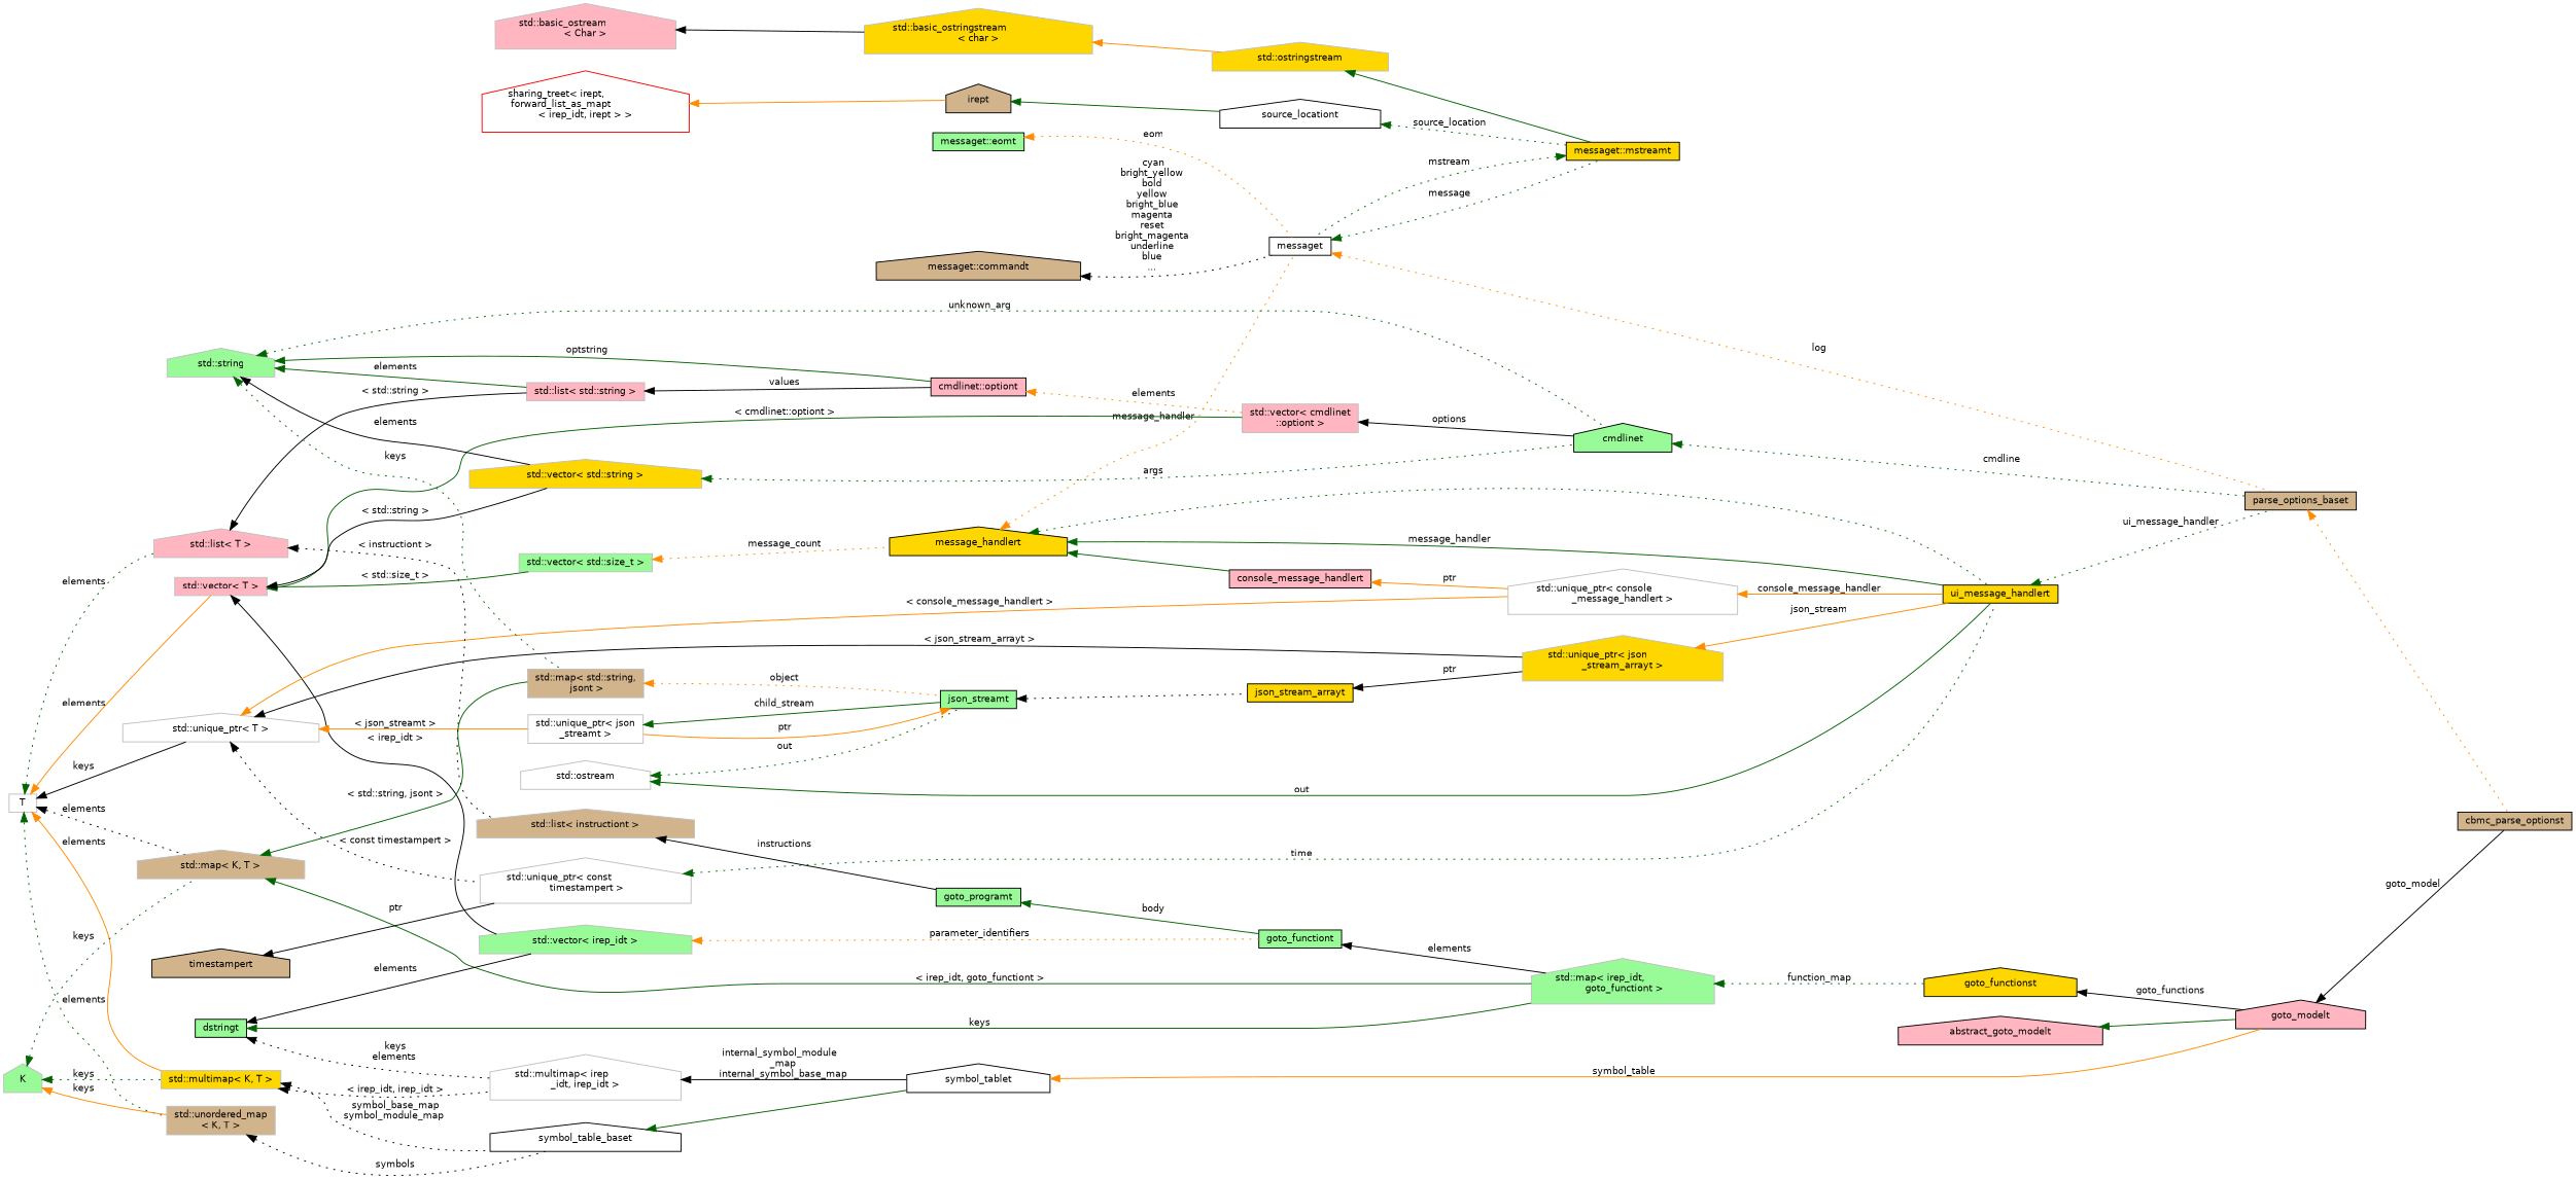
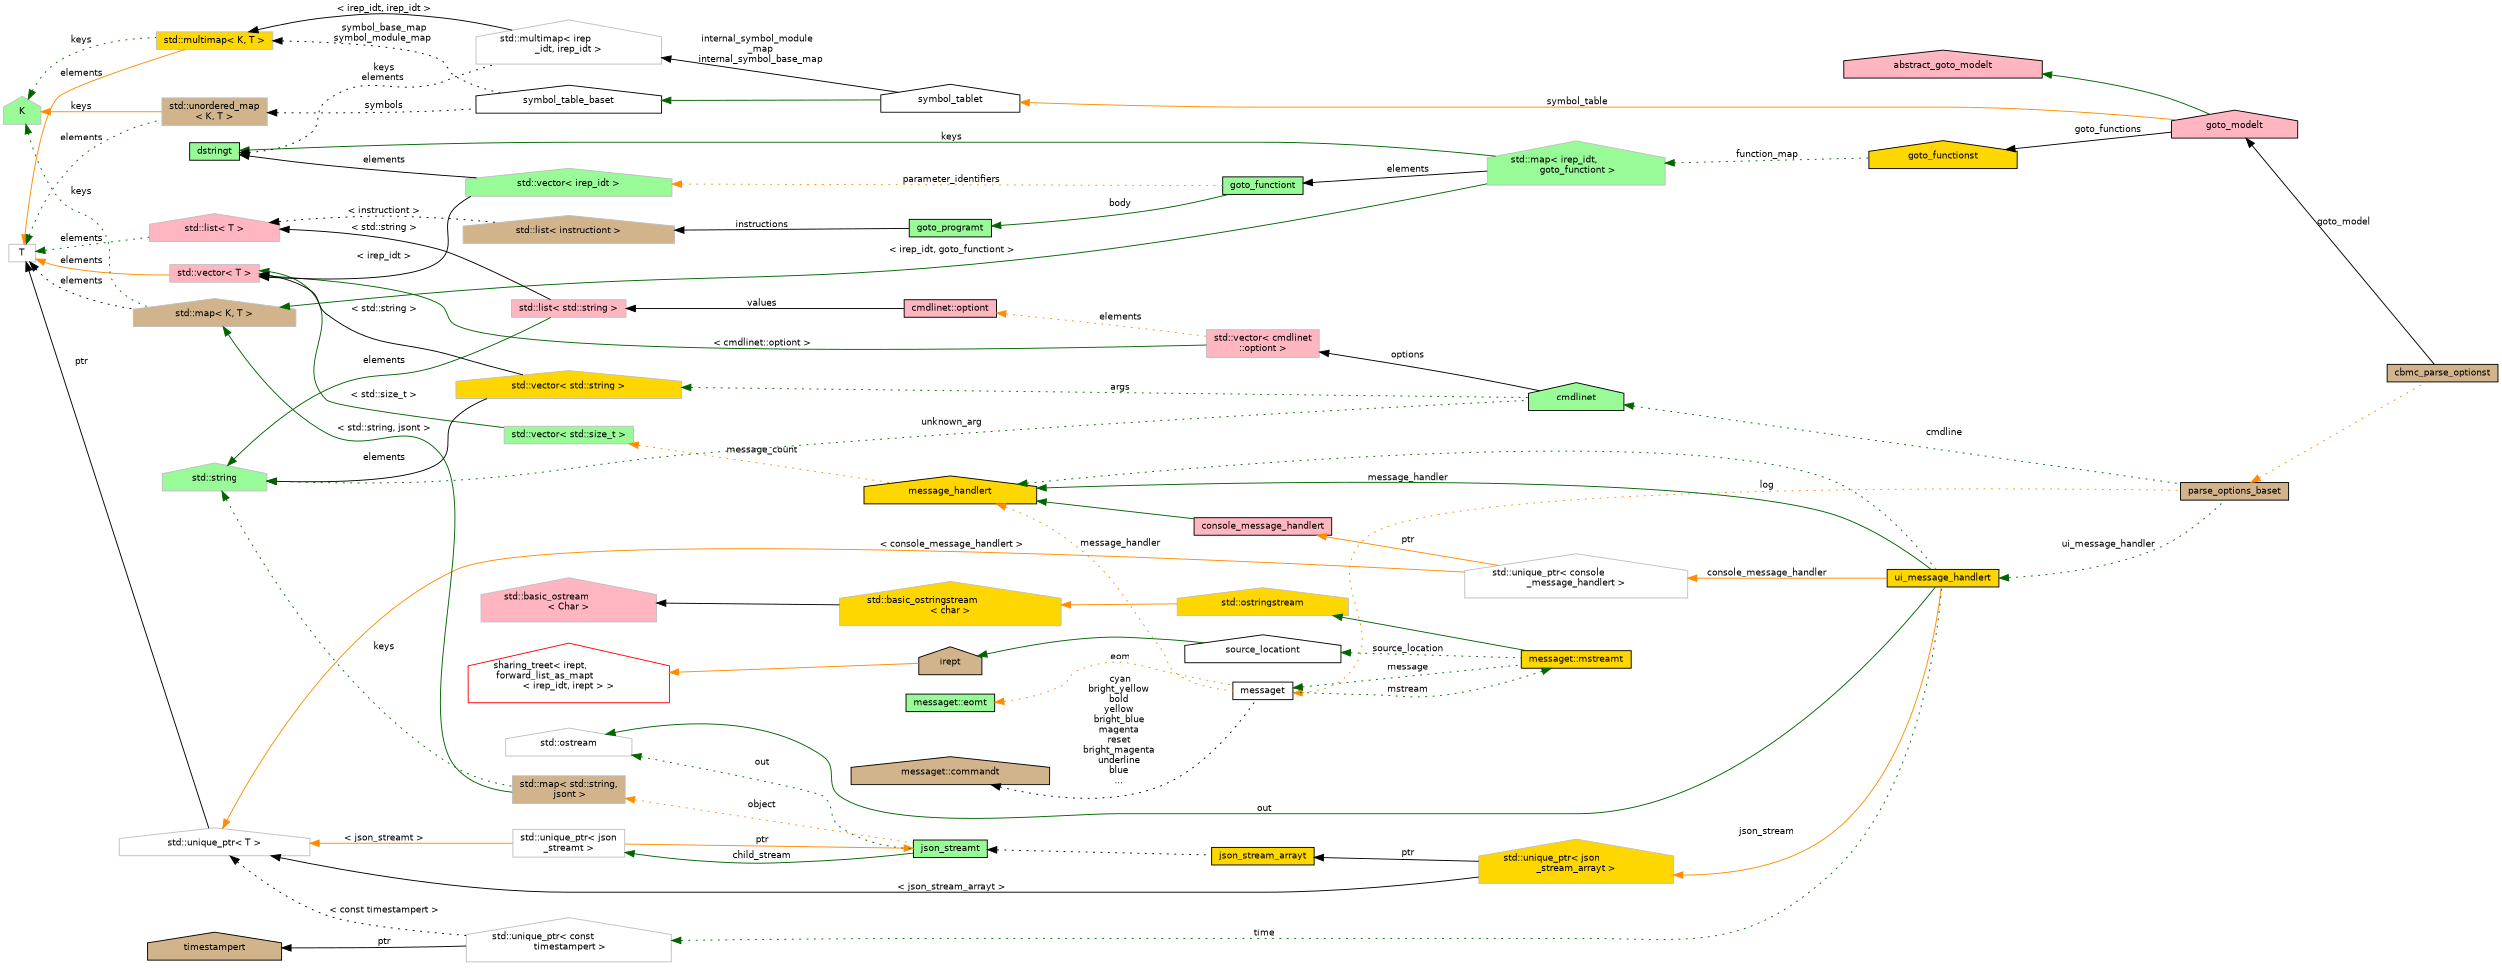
  digraph {
    rankdir=LR
    node [color=grey75 fillcolor=white fontname=Helvetica fontsize=10 shape=house style=filled]
    edge [color=darkgreen dir=back fontname=Helvetica fontsize=10 labelfontname=Helvetica labelfontsize=10 style=solid]
    n1 [color=black fillcolor=tan fontcolor=black height=0.2 label=cbmc_parse_optionst shape=box width=0.4]
    n2 [color=black fillcolor=tan height=0.2 label=parse_options_baset shape=box width=0.4]
    n3 [color=black height=0.2 label=messaget shape=box width=0.4]
    n4 [color=black fillcolor=gold height=0.2 label="messaget::mstreamt" shape=box width=0.4]
    n5 [color=black fillcolor=gold height=0.2 label=message_handlert width=0.4]
    n6 [color=black fillcolor=gold height=0.2 label=ui_message_handlert shape=box width=0.4]
    n7 [color=black fillcolor=lightpink height=0.2 label=console_message_handlert shape=box width=0.4]
    n8 [height=0.2 label="std::unique_ptr\< console\l_message_handlert \>" width=0.4]
    n9 [fillcolor=palegreen height=0.2 label="std::vector\< std::size_t \>" shape=box width=0.4]
    n10 [fillcolor=lightpink height=0.2 label="std::vector\< T \>" shape=box width=0.4]
    n11 [fillcolor=lightpink height=0.2 label="std::vector\< cmdlinet\l::optiont \>" shape=box width=0.4]
    n12 [fillcolor=gold height=0.2 label="std::vector\< std::string \>" width=0.4]
    n13 [fillcolor=palegreen height=0.2 label="std::vector\< irep_idt \>" width=0.4]
    n14 [color=black fillcolor=palegreen height=0.2 label=cmdlinet width=0.4]
    n15 [color=black fillcolor=palegreen height=0.2 label=goto_functiont shape=box width=0.4]
    n16 [height=0.2 label=T shape=box width=0.4]
    n17 [height=0.2 label="std::unique_ptr\< T \>" width=0.4]
    n18 [fillcolor=tan height=0.2 label="std::map\< K, T \>" width=0.4]
    n19 [fillcolor=lightpink height=0.2 label="std::list\< T \>" width=0.4]
    n20 [fillcolor=gold height=0.2 label="std::multimap\< K, T \>" shape=box width=0.4]
    n21 [fillcolor=tan height=0.2 label="std::unordered_map\l\< K, T \>" shape=box width=0.4]
    n22 [fillcolor=gold height=0.2 label="std::unique_ptr\< json\l_stream_arrayt \>" width=0.4]
    n23 [height=0.2 label="std::unique_ptr\< json\l_streamt \>" shape=box width=0.4]
    n24 [height=0.2 label="std::unique_ptr\< const\l timestampert \>" width=0.4]
    n25 [fillcolor=tan height=0.2 label="std::map\< std::string,\l jsont \>" shape=box width=0.4]
    n26 [fillcolor=palegreen height=0.2 label="std::map\< irep_idt,\l goto_functiont \>" width=0.4]
    n27 [fillcolor=lightpink height=0.2 label="std::list\< std::string \>" shape=box width=0.4]
    n28 [fillcolor=tan height=0.2 label="std::list\< instructiont \>" width=0.4]
    n29 [color=black height=0.2 label=symbol_table_baset width=0.4]
    n30 [height=0.2 label="std::multimap\< irep\l_idt, irep_idt \>" width=0.4]
    n31 [color=black fillcolor=tan height=0.2 label="messaget::commandt" width=0.4]
    n32 [fillcolor=gold height=0.2 label="std::ostringstream" width=0.4]
    n33 [fillcolor=gold height=0.2 label="std::basic_ostringstream\l\< char \>" width=0.4]
    n34 [fillcolor=lightpink height=0.2 label="std::basic_ostream\l\< Char \>" width=0.4]
    n35 [color=black height=0.2 label=source_locationt width=0.4]
    n36 [color=black fillcolor=tan height=0.2 label=irept width=0.4]
    n37 [color=red height=0.2 label="sharing_treet\< irept,\l forward_list_as_mapt\l\< irep_idt, irept \> \>" width=0.4]
    n38 [color=black fillcolor=palegreen height=0.2 label="messaget::eomt" shape=box width=0.4]
    n39 [color=black fillcolor=gold height=0.2 label=json_stream_arrayt shape=box width=0.4]
    n40 [color=black fillcolor=palegreen height=0.2 label=json_streamt shape=box width=0.4]
    n41 [fillcolor=palegreen height=0.2 label="std::string" width=0.4]
    n42 [color=black fillcolor=lightpink height=0.2 label="cmdlinet::optiont" shape=box width=0.4]
    n43 [color=black fillcolor=gold height=0.2 label=goto_functionst width=0.4]
    n44 [fillcolor=palegreen height=0.2 label=K width=0.4]
    n45 [height=0.2 label="std::ostream" width=0.4]
    n46 [color=black fillcolor=tan height=0.2 label=timestampert width=0.4]
    n47 [color=black fillcolor=palegreen height=0.2 label=goto_programt shape=box width=0.4]
    n48 [color=black fillcolor=lightpink height=0.2 label=goto_modelt width=0.4]
    n49 [color=black fillcolor=lightpink height=0.2 label=abstract_goto_modelt width=0.4]
    n50 [color=black height=0.2 label=symbol_tablet width=0.4]
    n51 [color=black fillcolor=palegreen height=0.2 label=dstringt shape=box width=0.4]
    n2 -> n1 [color=darkorange style=dotted]
    n3 -> n2 [color=darkorange label=" log" style=dotted]
    n3 -> n4 [label=" message" style=dotted]
    n4 -> n3 [label=" mstream" style=dotted]
    n5 -> n3 [color=darkorange label=" message_handler" style=dotted]
    n5 -> n6 [style=dotted]
    n5 -> n6 [label=" message_handler"]
    n5 -> n7
    n6 -> n2 [label=" ui_message_handler" style=dotted]
    n7 -> n8 [color=darkorange label=" ptr"]
    n8 -> n6 [color=darkorange label=" console_message_handler"]
    n9 -> n5 [color=darkorange label=" message_count" style=dotted]
    n10 -> n9 [label=" \< std::size_t \>"]
    n10 -> n11 [label=" \< cmdlinet::optiont \>"]
    n10 -> n12 [color=black label=" \< std::string \>"]
    n10 -> n13 [color=black label=" \< irep_idt \>"]
    n11 -> n14 [color=black label=" options"]
    n12 -> n14 [label=" args" style=dotted]
    n13 -> n15 [color=darkorange label=" parameter_identifiers" style=dotted]
    n14 -> n2 [label=" cmdline" style=dotted]
    n15 -> n26 [color=black label=" elements"]
    n16 -> n10 [color=darkorange label=" elements"]
-   n16 -> n17 [color=black label=" keys"]
+   n16 -> n17 [color=black label=" ptr"]
    n16 -> n18 [color=black label=" elements" style=dotted]
    n16 -> n19 [label=" elements" style=dotted]
    n16 -> n20 [color=darkorange label=" elements"]
    n16 -> n21 [label=" elements" style=dotted]
    n17 -> n8 [color=darkorange label=" \< console_message_handlert \>"]
    n17 -> n22 [color=black label=" \< json_stream_arrayt \>"]
    n17 -> n23 [color=darkorange label=" \< json_streamt \>"]
    n17 -> n24 [color=black label=" \< const timestampert \>" style=dotted]
    n18 -> n25 [label=" \< std::string, jsont \>"]
    n18 -> n26 [label=" \< irep_idt, goto_functiont \>"]
    n19 -> n27 [color=black label=" \< std::string \>"]
    n19 -> n28 [color=black label=" \< instructiont \>" style=dotted]
    n20 -> n29 [color=black label=" symbol_base_map\nsymbol_module_map" style=dotted]
-   n20 -> n30 [color=black label=" \< irep_idt, irep_idt \>" style=dotted]
+   n20 -> n30 [color=black label=" \< irep_idt, irep_idt \>"]
    n21 -> n29 [color=black label=" symbols" style=dotted]
    n22 -> n6 [color=darkorange label=" json_stream"]
    n23 -> n40 [label=" child_stream"]
    n24 -> n6 [label=" time" style=dotted]
    n25 -> n40 [color=darkorange label=" object" style=dotted]
    n26 -> n43 [label=" function_map" style=dotted]
    n27 -> n42 [color=black label=" values"]
    n28 -> n47 [color=black label=" instructions"]
    n29 -> n50
    n30 -> n50 [color=black label=" internal_symbol_module\l_map\ninternal_symbol_base_map"]
    n31 -> n3 [color=black label=" cyan\nbright_yellow\nbold\nyellow\nbright_blue\nmagenta\nreset\nbright_magenta\nunderline\nblue\n..." style=dotted]
    n32 -> n4
    n33 -> n32 [color=darkorange]
    n34 -> n33 [color=black]
    n35 -> n4 [label=" source_location" style=dotted]
    n36 -> n35
    n37 -> n36 [color=darkorange]
    n38 -> n3 [color=darkorange label=" eom" style=dotted]
    n39 -> n22 [color=black label=" ptr"]
    n40 -> n23 [color=darkorange label=" ptr"]
    n40 -> n39 [color=black style=dotted]
    n41 -> n12 [color=black label=" elements"]
    n41 -> n14 [label=" unknown_arg" style=dotted]
    n41 -> n25 [label=" keys" style=dotted]
    n41 -> n27 [label=" elements"]
-   n41 -> n42 [label=" optstring"]
    n42 -> n11 [color=darkorange label=" elements" style=dotted]
    n43 -> n48 [color=black label=" goto_functions"]
    n44 -> n18 [label=" keys" style=dotted]
    n44 -> n20 [label=" keys" style=dotted]
    n44 -> n21 [color=darkorange label=" keys"]
    n45 -> n6 [label=" out"]
    n45 -> n40 [label=" out" style=dotted]
    n46 -> n24 [color=black label=" ptr"]
    n47 -> n15 [label=" body"]
    n48 -> n1 [color=black label=" goto_model"]
    n49 -> n48
    n50 -> n48 [color=darkorange label=" symbol_table"]
    n51 -> n13 [color=black label=" elements"]
    n51 -> n26 [label=" keys"]
    n51 -> n30 [color=black label=" keys\nelements" style=dotted]
  }
